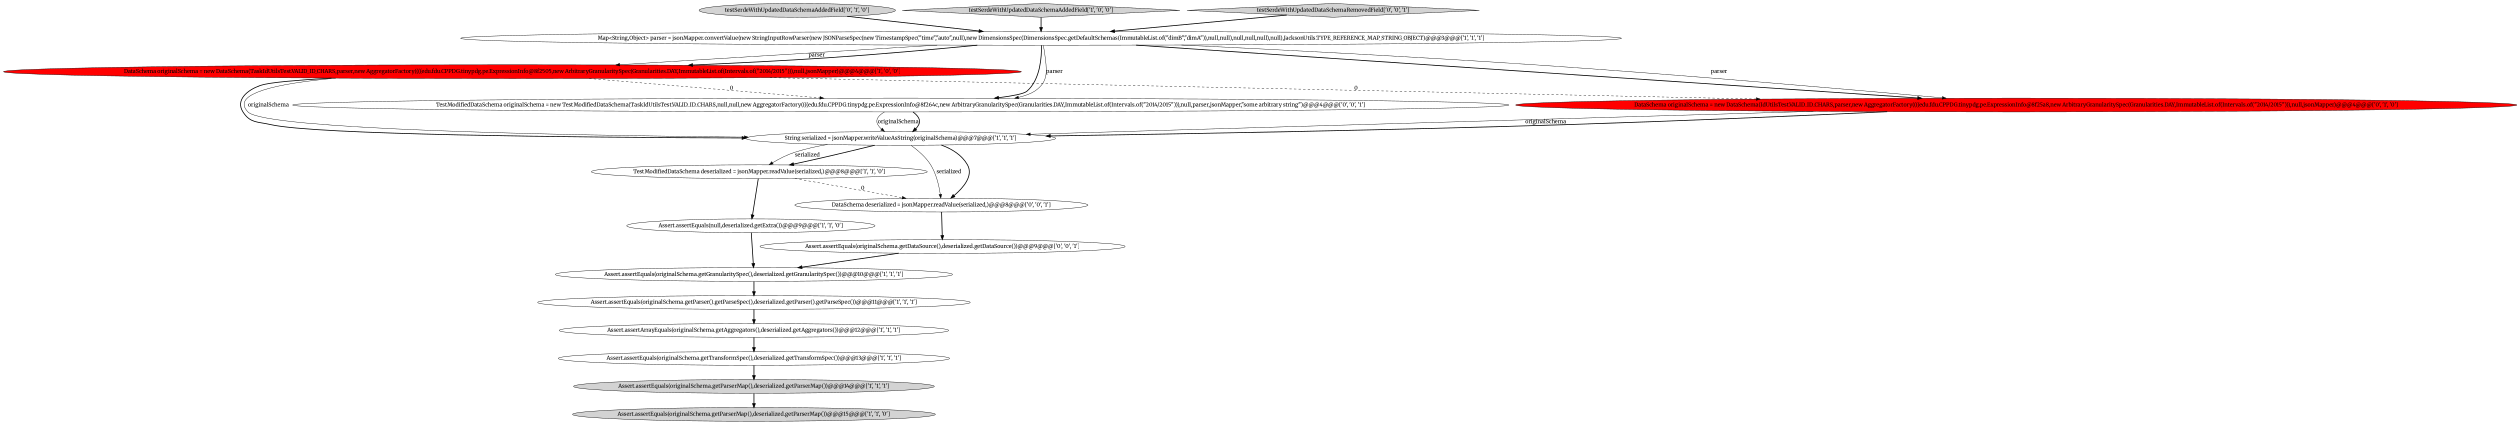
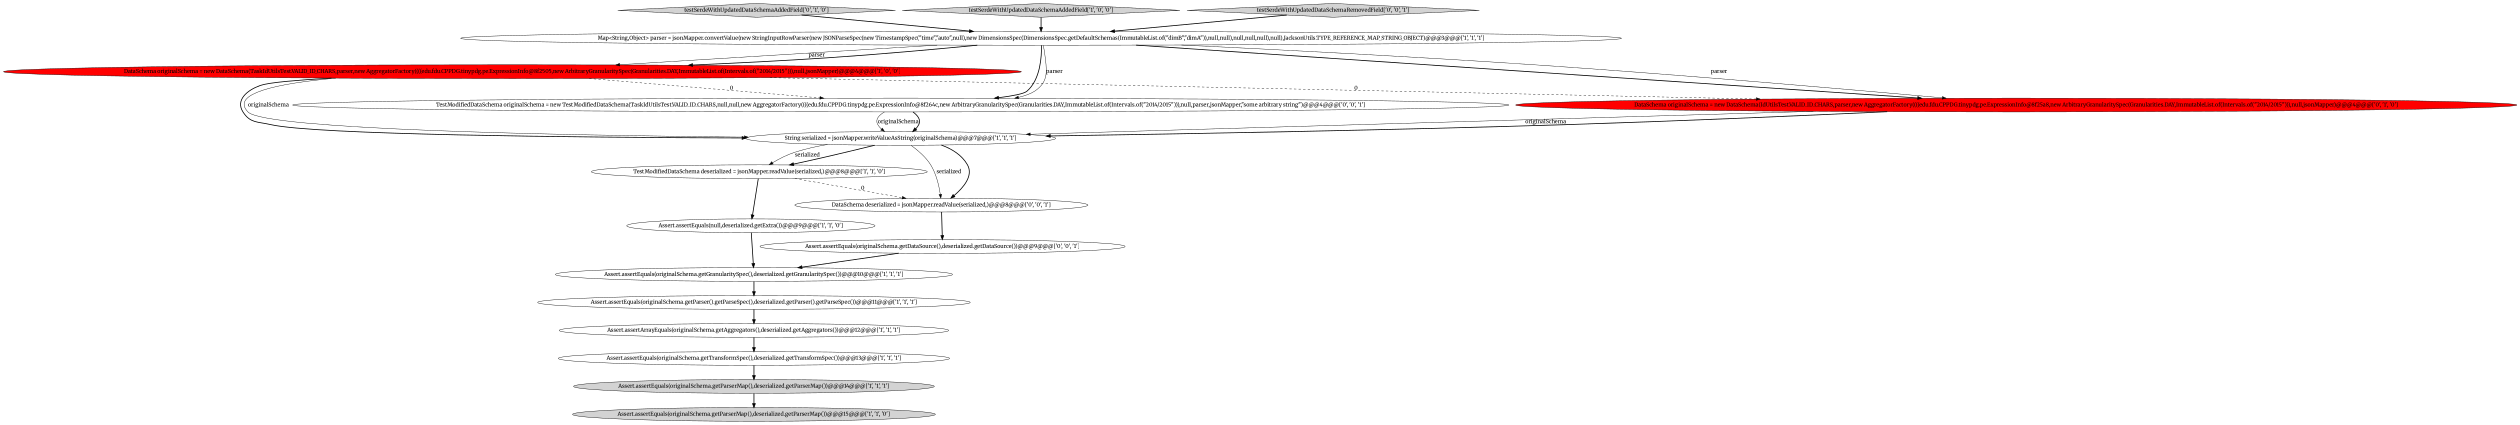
  digraph {
    fontname=Merriweather
    node [fillcolor=white shape=ellipse style=filled fontname=Merriweather]
    edge [style=bold fontname=Merriweather]
    n1 [label="Assert.assertEquals(null,deserialized.getExtra())@@@9@@@['1', '1', '0']"]
    n2 [label="Assert.assertEquals(originalSchema.getGranularitySpec(),deserialized.getGranularitySpec())@@@10@@@['1', '1', '1']"]
    n3 [fillcolor=lightgray label="Assert.assertEquals(originalSchema.getParserMap(),deserialized.getParserMap())@@@14@@@['1', '1', '1']"]
    n4 [fillcolor=lightgray label="Assert.assertEquals(originalSchema.getParserMap(),deserialized.getParserMap())@@@15@@@['1', '1', '0']"]
-   n5 [fillcolor=lightgray label="testSerdeWithUpdatedDataSchemaAddedField['0', '1', '0']"]
+   n5 [fillcolor=lightgray label="testSerdeWithUpdatedDataSchemaAddedField['0', '1', '0']" shape=diamond]
    n6 [label="Map<String,Object> parser = jsonMapper.convertValue(new StringInputRowParser(new JSONParseSpec(new TimestampSpec(\"time\",\"auto\",null),new DimensionsSpec(DimensionsSpec.getDefaultSchemas(ImmutableList.of(\"dimB\",\"dimA\")),null,null),null,null,null),null),JacksonUtils.TYPE_REFERENCE_MAP_STRING_OBJECT)@@@3@@@['1', '1', '1']"]
    n7 [fillcolor=red label="DataSchema originalSchema = new DataSchema(TaskIdUtilsTest.VALID_ID_CHARS,parser,new AggregatorFactory((((edu.fdu.CPPDG.tinypdg.pe.ExpressionInfo@8f2505,new ArbitraryGranularitySpec(Granularities.DAY,ImmutableList.of(Intervals.of(\"2014/2015\"))),null,jsonMapper)@@@4@@@['1', '0', '0']"]
    n8 [label="TestModifiedDataSchema originalSchema = new TestModifiedDataSchema(TaskIdUtilsTest.VALID_ID_CHARS,null,null,new AggregatorFactory((((edu.fdu.CPPDG.tinypdg.pe.ExpressionInfo@8f264c,new ArbitraryGranularitySpec(Granularities.DAY,ImmutableList.of(Intervals.of(\"2014/2015\"))),null,parser,jsonMapper,\"some arbitrary string\")@@@4@@@['0', '0', '1']"]
    n9 [fillcolor=red label="DataSchema originalSchema = new DataSchema(IdUtilsTest.VALID_ID_CHARS,parser,new AggregatorFactory((((edu.fdu.CPPDG.tinypdg.pe.ExpressionInfo@8f25a8,new ArbitraryGranularitySpec(Granularities.DAY,ImmutableList.of(Intervals.of(\"2014/2015\"))),null,jsonMapper)@@@4@@@['0', '1', '0']"]
    n10 [label="String serialized = jsonMapper.writeValueAsString(originalSchema)@@@7@@@['1', '1', '1']"]
    n11 [label="TestModifiedDataSchema deserialized = jsonMapper.readValue(serialized,)@@@8@@@['1', '1', '0']"]
    n12 [label="DataSchema deserialized = jsonMapper.readValue(serialized,)@@@8@@@['0', '0', '1']"]
    n13 [label="Assert.assertArrayEquals(originalSchema.getAggregators(),deserialized.getAggregators())@@@12@@@['1', '1', '1']"]
    n14 [label="Assert.assertEquals(originalSchema.getTransformSpec(),deserialized.getTransformSpec())@@@13@@@['1', '1', '1']"]
    n15 [label="Assert.assertEquals(originalSchema.getParser().getParseSpec(),deserialized.getParser().getParseSpec())@@@11@@@['1', '1', '1']"]
    n16 [fillcolor=lightgray label="testSerdeWithUpdatedDataSchemaAddedField['1', '0', '0']" shape=diamond]
    n17 [label="Assert.assertEquals(originalSchema.getDataSource(),deserialized.getDataSource())@@@9@@@['0', '0', '1']"]
    n18 [fillcolor=lightgray label="testSerdeWithUpdatedDataSchemaRemovedField['0', '0', '1']" shape=diamond]
    n1 -> n2
    n2 -> n15
    n3 -> n4
    n5 -> n6
    n6 -> n7 [label=parser style=solid]
    n6 -> n7
    n6 -> n8
    n6 -> n8 [label=parser style=solid]
    n6 -> n9
    n6 -> n9 [label=parser style=solid]
    n7 -> n8 [label=0 style=dashed]
    n7 -> n9 [label=0 style=dashed]
    n7 -> n10 [label=originalSchema style=solid]
    n7 -> n10
    n8 -> n10 [label=originalSchema style=solid]
    n8 -> n10
    n9 -> n10 [label=originalSchema style=solid]
    n9 -> n10
    n10 -> n11
    n10 -> n11 [label=serialized style=solid]
    n10 -> n12
    n10 -> n12 [label=serialized style=solid]
    n11 -> n1
    n11 -> n12 [label=0 style=dashed]
    n12 -> n17
    n13 -> n14
    n14 -> n3
    n15 -> n13
    n16 -> n6
    n17 -> n2
    n18 -> n6
  }
